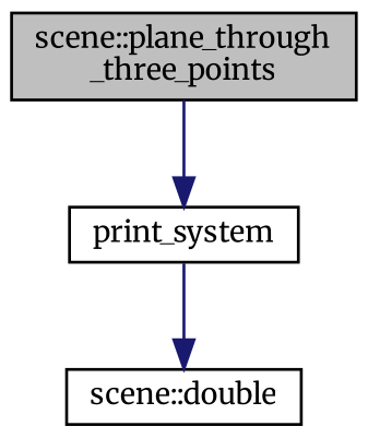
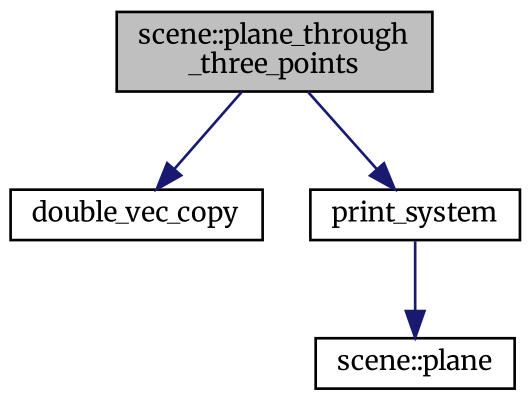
  digraph {
    fontname=Merriweather
    rankdir=TB
    node [color=black fillcolor=white fontname=Merriweather fontsize=10 shape=record style=filled]
    edge [color=midnightblue fontname=Merriweather fontsize=10 labelfontname=Helvetica labelfontsize=10 style=solid]
    n1 [fillcolor=grey75 fontcolor=black height=0.2 label="scene::plane_through\l_three_points" width=0.4]
+   n2 [height=0.2 label=double_vec_copy width=0.4]
    n3 [height=0.2 label=print_system width=0.4]
-   n4 [height=0.2 label="scene::double" width=0.4]
+   n4 [height=0.2 label="scene::plane" width=0.4]
+   n1 -> n2
    n1 -> n3
    n3 -> n4
  }
